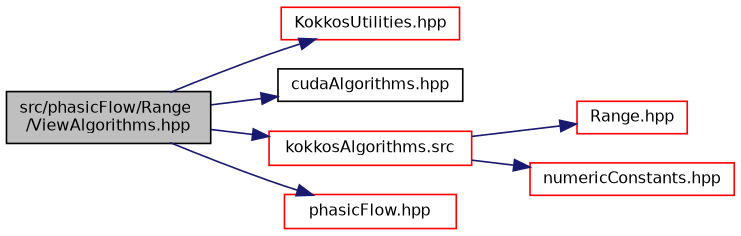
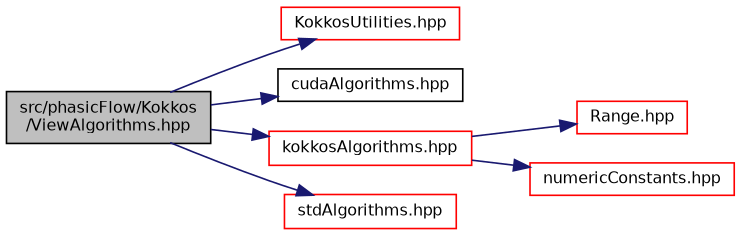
  digraph {
    rankdir=LR
    node [color=red fillcolor=white fontname=Helvetica fontsize=10 shape=record style=filled]
    edge [color=midnightblue fontname=Helvetica fontsize=10 labelfontname=Helvetica labelfontsize=10 style=solid]
-   n1 [color=black fillcolor=grey75 fontcolor=black height=0.2 label="src/phasicFlow/Range\l/ViewAlgorithms.hpp" width=0.4]
+   n1 [color=black fillcolor=grey75 fontcolor=black height=0.2 label="src/phasicFlow/Kokkos\l/ViewAlgorithms.hpp" width=0.4]
    n2 [height=0.2 label="KokkosUtilities.hpp" width=0.4]
    n3 [color=black height=0.2 label="cudaAlgorithms.hpp" width=0.4]
-   n4 [height=0.2 label="kokkosAlgorithms.src" width=0.4]
-   n5 [height=0.2 label="phasicFlow.hpp" width=0.4]
+   n4 [height=0.2 label="kokkosAlgorithms.hpp" width=0.4]
+   n5 [height=0.2 label="stdAlgorithms.hpp" width=0.4]
    n6 [height=0.2 label="Range.hpp" width=0.4]
    n7 [height=0.2 label="numericConstants.hpp" width=0.4]
    n1 -> n2
    n1 -> n3
    n1 -> n4
    n1 -> n5
    n4 -> n6
    n4 -> n7
  }
